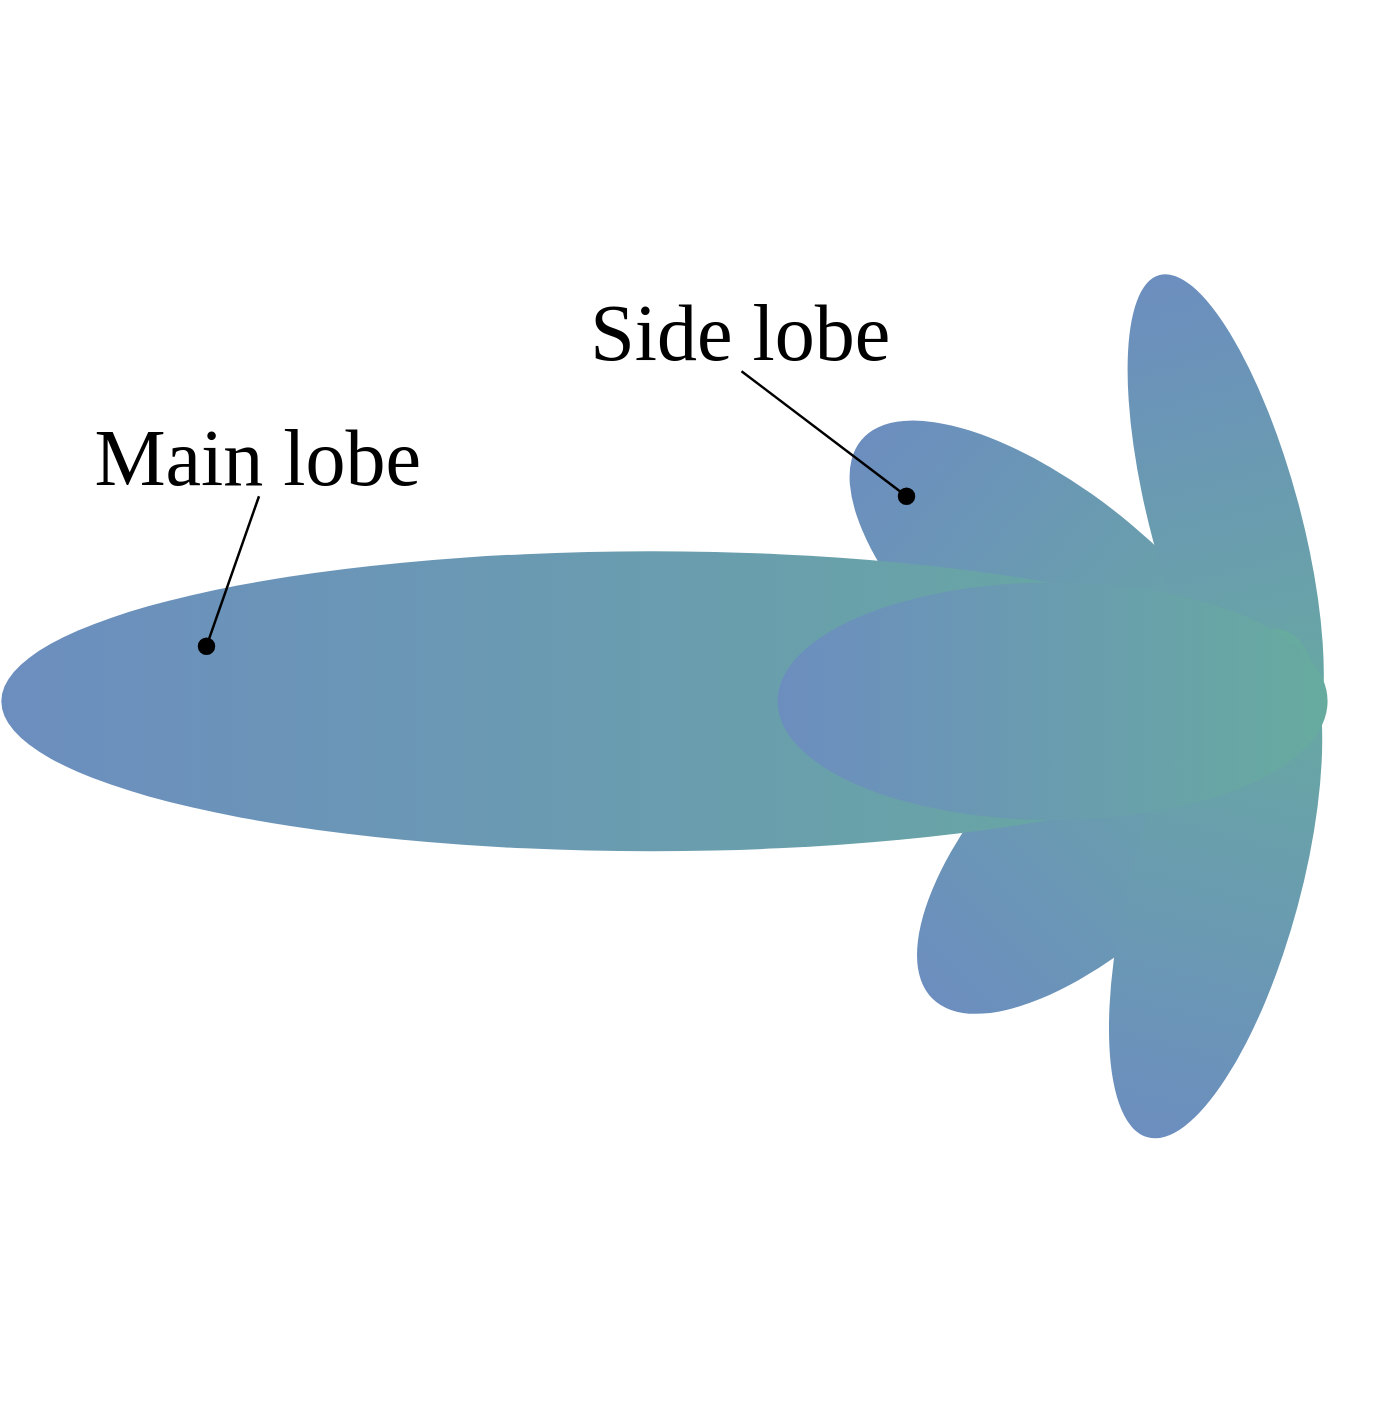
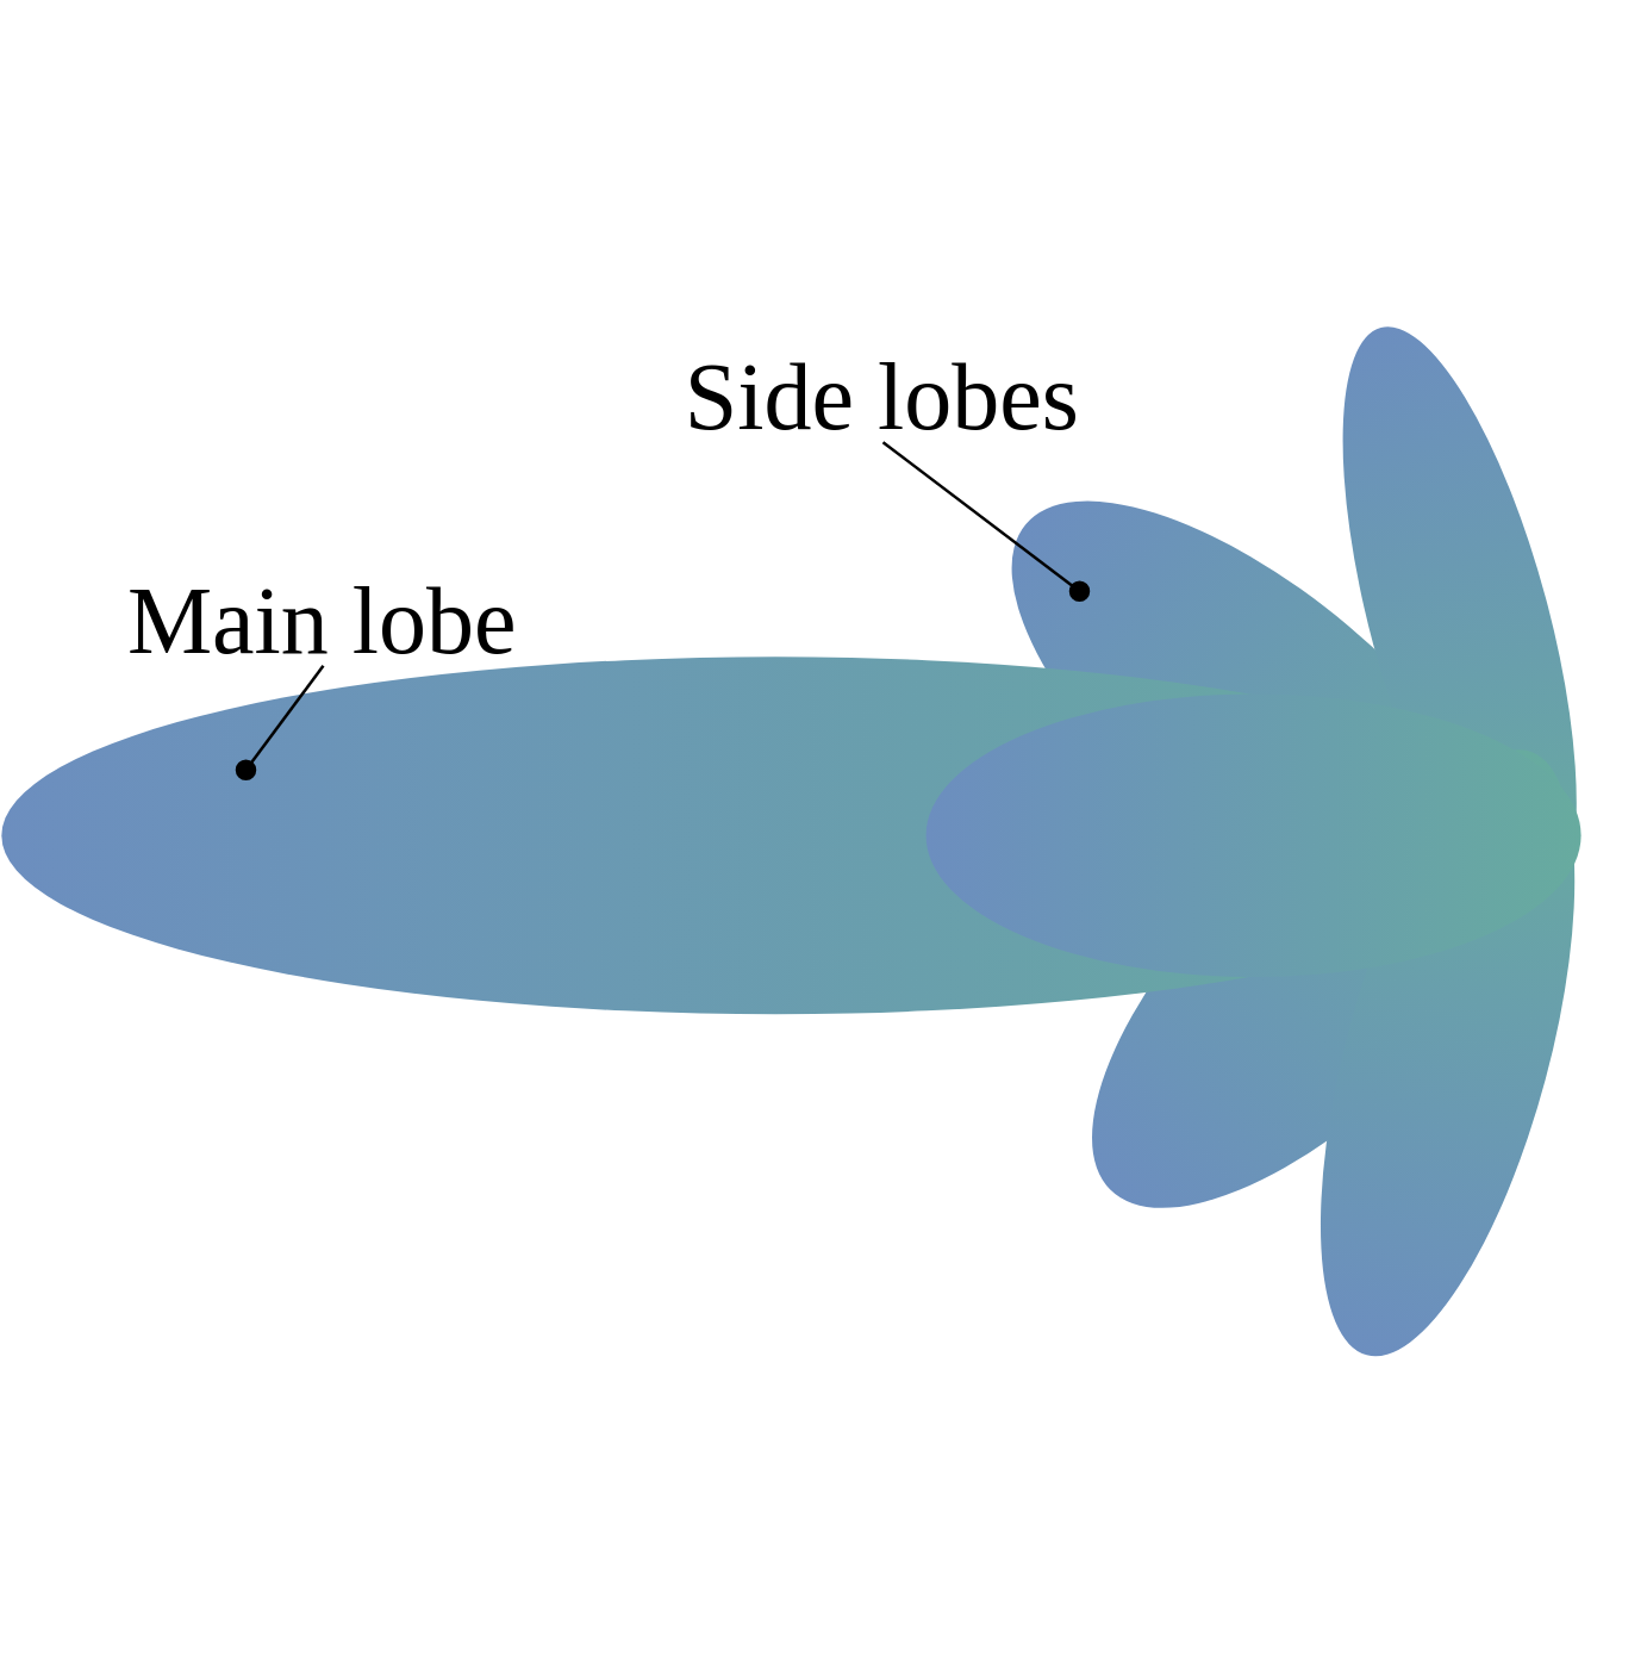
  <mxCell id="0" />
  <mxCell id="1" parent="0" />
  <mxCell id="2" value="" style="ellipse;whiteSpace=wrap;html=1;strokeColor=none;fillColor=#6C8EBF;rotation=-50;gradientColor=#67AB9F;movable=0;resizable=0;rotatable=0;deletable=0;editable=0;locked=1;connectable=0;" vertex="1" parent="1"><mxGeometry x="368.86" y="138" width="87.07" height="210" as="geometry" /></mxCell>
  <mxCell id="3" value="" style="ellipse;whiteSpace=wrap;html=1;strokeColor=none;fillColor=#6C8EBF;rotation=-135;gradientColor=#67AB9F;movable=0;resizable=0;rotatable=0;deletable=0;editable=0;locked=1;connectable=0;" vertex="1" parent="1"><mxGeometry x="391.04" y="219.64" width="87.07" height="210" as="geometry" /></mxCell>
  <mxCell id="4" value="" style="ellipse;whiteSpace=wrap;html=1;strokeColor=none;fillColor=#6C8EBF;gradientColor=#67AB9F;rotation=-90;movable=0;resizable=0;rotatable=0;deletable=0;editable=0;locked=1;connectable=0;" vertex="1" parent="1"><mxGeometry x="187.931" y="20" width="120" height="520" as="geometry" /></mxCell>
  <mxCell id="5" value="" style="ellipse;whiteSpace=wrap;html=1;strokeColor=none;fillColor=#6C8EBF;rotation=-15;gradientColor=#67AB9F;movable=0;resizable=0;rotatable=0;deletable=0;editable=0;locked=1;connectable=0;" vertex="1" parent="1"><mxGeometry x="447.68" y="105.99" width="60" height="204.53" as="geometry" /></mxCell>
  <mxCell id="6" value="" style="ellipse;whiteSpace=wrap;html=1;strokeColor=none;fillColor=#6C8EBF;rotation=-165;gradientColor=#67AB9F;movable=0;resizable=0;rotatable=0;deletable=0;editable=0;locked=1;connectable=0;" vertex="1" parent="1"><mxGeometry x="439.61" y="248" width="68.07" height="210" as="geometry" /></mxCell>
  <mxCell id="7" value="" style="ellipse;whiteSpace=wrap;html=1;strokeColor=none;fillColor=#6C8EBF;rotation=-90;gradientColor=#67AB9F;movable=0;resizable=0;rotatable=0;deletable=0;editable=0;locked=1;connectable=0;" vertex="1" parent="1"><mxGeometry x="360.931" y="170" width="95" height="220" as="geometry" /></mxCell>
  <mxCell id="8" value="" style="endArrow=oval;html=1;rounded=0;endFill=1;exitX=0.5;exitY=1;exitDx=0;exitDy=0;" edge="1" parent="1" source="10"><mxGeometry width="50" height="50" relative="1" as="geometry"><mxPoint x="80" y="198" as="sourcePoint" /><mxPoint x="70" y="258" as="targetPoint" /></mxGeometry></mxCell>
  <mxCell id="9" value="" style="endArrow=oval;html=1;rounded=0;endFill=1;exitX=0.5;exitY=1;exitDx=0;exitDy=0;" edge="1" parent="1" source="11"><mxGeometry width="50" height="50" relative="1" as="geometry"><mxPoint x="270" y="158" as="sourcePoint" /><mxPoint x="350" y="198" as="targetPoint" /></mxGeometry></mxCell>
- <mxCell id="10" value="&lt;font style=&quot;font-size: 32px;&quot; face=&quot;UGent Panno Text&quot;&gt;Main lobe&lt;/font&gt;" style="text;html=1;strokeColor=none;fillColor=none;align=center;verticalAlign=middle;whiteSpace=wrap;rounded=0;" vertex="1" parent="1"><mxGeometry x="20" y="168" width="142" height="30" as="geometry" /></mxCell>
- <mxCell id="11" value="&lt;font style=&quot;font-size: 32px;&quot; face=&quot;UGent Panno Text&quot;&gt;Side lobe&lt;/font&gt;" style="text;html=1;strokeColor=none;fillColor=none;align=center;verticalAlign=middle;whiteSpace=wrap;rounded=0;" vertex="1" parent="1"><mxGeometry x="213" y="118" width="142" height="30" as="geometry" /></mxCell>
+ <mxCell id="10" value="&lt;font style=&quot;font-size: 32px;&quot; face=&quot;UGent Panno Text&quot;&gt;Main lobe&lt;/font&gt;" style="text;html=1;strokeColor=none;fillColor=none;align=center;verticalAlign=middle;whiteSpace=wrap;rounded=0;" vertex="1" parent="1"><mxGeometry x="25" y="193" width="142" height="30" as="geometry" /></mxCell>
+ <mxCell id="11" value="&lt;font style=&quot;font-size: 32px;&quot; face=&quot;UGent Panno Text&quot;&gt;Side lobes&lt;/font&gt;" style="text;html=1;strokeColor=none;fillColor=none;align=center;verticalAlign=middle;whiteSpace=wrap;rounded=0;" vertex="1" parent="1"><mxGeometry x="213" y="118" width="142" height="30" as="geometry" /></mxCell>
